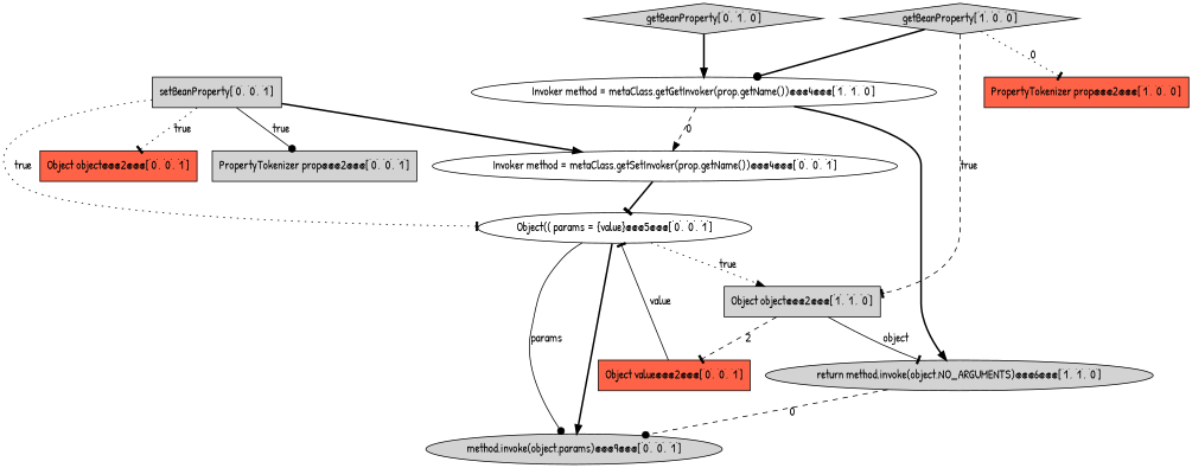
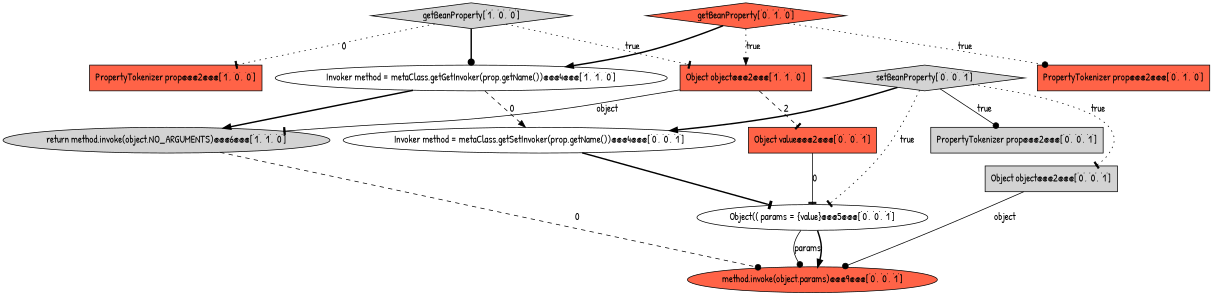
  digraph {
    fontname="Patrick Hand"
    node [fillcolor=lightgray fontname="Patrick Hand" shape=box style=filled]
    edge [arrowhead=tee fontname="Patrick Hand" style=bold]
    n1 [fillcolor=white label="Invoker method = metaClass.getGetInvoker(prop.getName())@@@4@@@['1', '1', '0']" shape=ellipse]
    n2 [label="return method.invoke(object,NO_ARGUMENTS)@@@6@@@['1', '1', '0']" shape=ellipse]
    n3 [fillcolor=white label="Invoker method = metaClass.getSetInvoker(prop.getName())@@@4@@@['0', '0', '1']" shape=ellipse]
-   n4 [label="method.invoke(object,params)@@@9@@@['0', '0', '1']" shape=ellipse]
+   n4 [fillcolor=tomato label="method.invoke(object,params)@@@9@@@['0', '0', '1']" shape=ellipse]
    n5 [fillcolor=white label="Object(( params = {value}@@@5@@@['0', '0', '1']" shape=ellipse]
    n6 [fillcolor=tomato label="PropertyTokenizer prop@@@2@@@['1', '0', '0']"]
-   n7 [label="Object object@@@2@@@['1', '1', '0']"]
+   n7 [fillcolor=tomato label="Object object@@@2@@@['1', '1', '0']"]
    n8 [fillcolor=tomato label="Object value@@@2@@@['0', '0', '1']"]
    n9 [label="getBeanProperty['1', '0', '0']" shape=diamond]
-   n10 [label="setBeanProperty['0', '0', '1']"]
-   n11 [fillcolor=tomato label="Object object@@@2@@@['0', '0', '1']"]
+   n10 [label="setBeanProperty['0', '0', '1']" shape=diamond]
+   n11 [label="Object object@@@2@@@['0', '0', '1']"]
    n12 [label="PropertyTokenizer prop@@@2@@@['0', '0', '1']"]
-   n13 [label="getBeanProperty['0', '1', '0']" shape=diamond]
+   n13 [fillcolor=tomato label="getBeanProperty['0', '1', '0']" shape=diamond]
+   n14 [fillcolor=tomato label="PropertyTokenizer prop@@@2@@@['0', '1', '0']"]
    n1 -> n2 [arrowhead=normal]
    n1 -> n3 [arrowhead=normal label=0 style=dashed]
    n2 -> n4 [arrowhead=dot label=0 style=dashed]
    n3 -> n5
    n5 -> n4 [arrowhead=dot label=params style=solid]
    n5 -> n4 [arrowhead=normal]
    n7 -> n2 [label=object style=solid]
    n7 -> n8 [label=2 style=dashed]
-   n8 -> n5 [label=value style=solid]
+   n8 -> n5 [label=0 style=solid]
    n9 -> n1 [arrowhead=dot]
    n9 -> n6 [label=0 style=dotted]
-   n9 -> n7 [label=true style=dashed]
+   n9 -> n7 [label=true style=dotted]
    n10 -> n3 [arrowhead=normal]
    n10 -> n5 [label=true style=dotted]
    n10 -> n11 [label=true style=dotted]
    n10 -> n12 [arrowhead=dot label=true style=solid]
+   n11 -> n4 [arrowhead=dot label=object style=solid]
    n13 -> n1 [arrowhead=normal]
-   n5 -> n7 [arrowhead=normal label=true style=dotted]
+   n13 -> n7 [arrowhead=normal label=true style=dotted]
+   n13 -> n14 [arrowhead=dot label=true style=dotted]
  }
